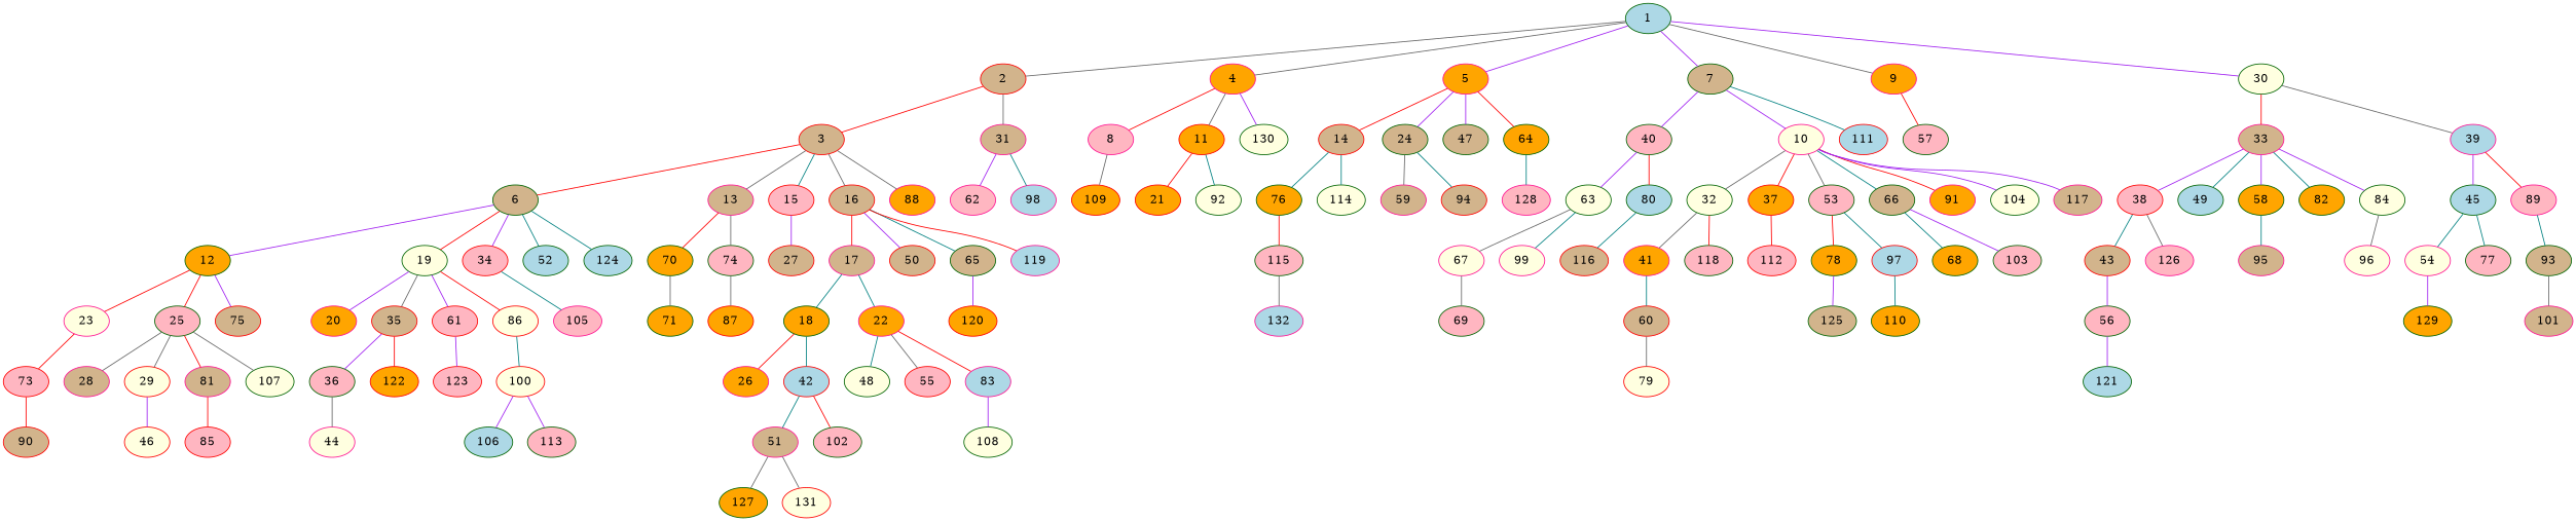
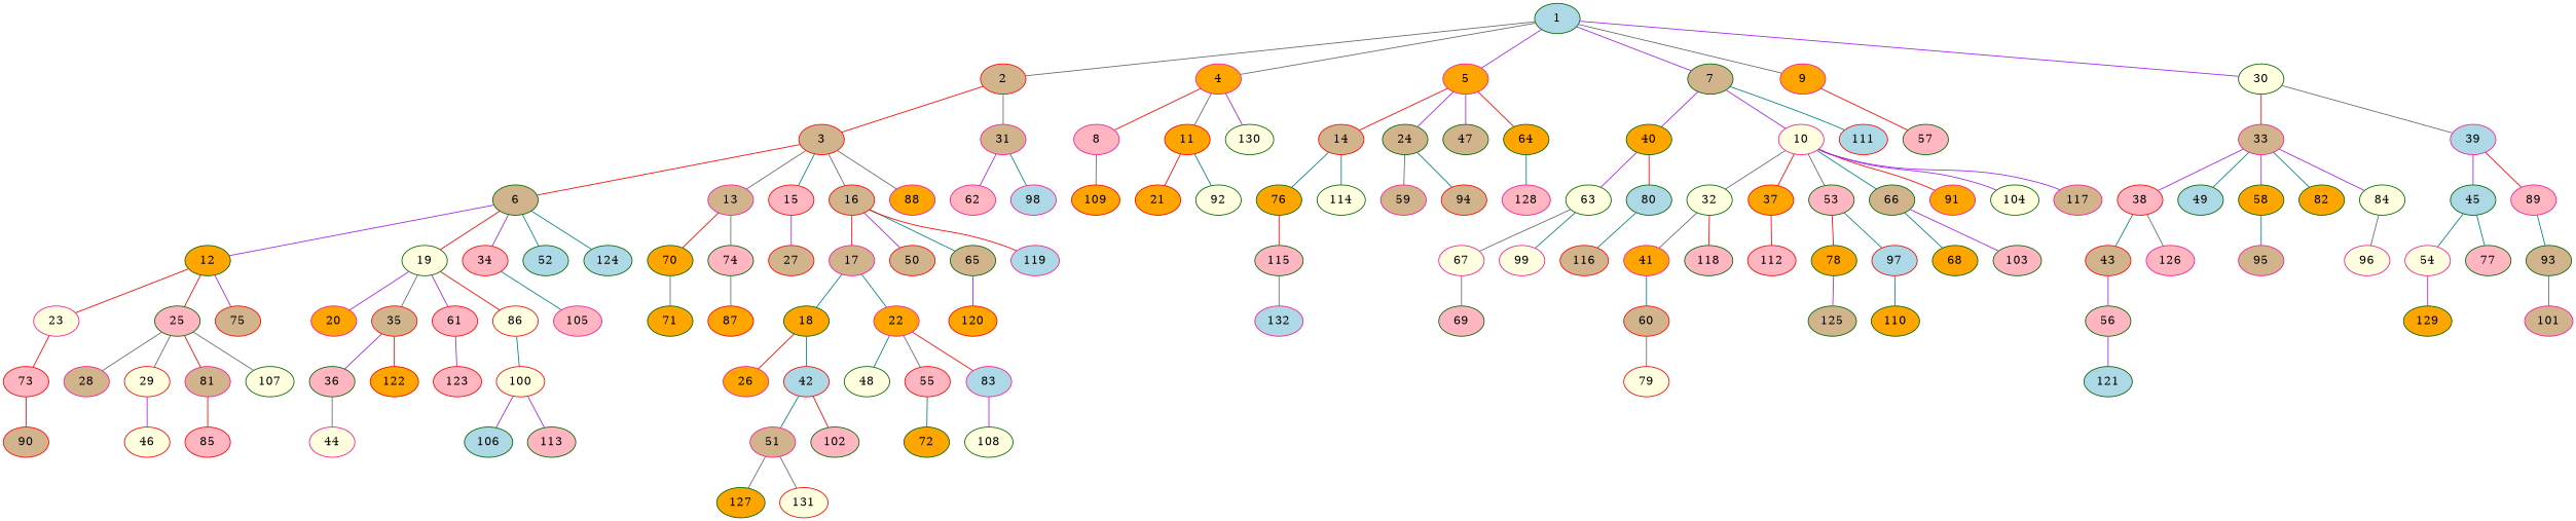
  graph {
    node [color=darkgreen fillcolor=tan style=filled]
    edge [color=purple]
    1 [fillcolor=lightblue]
    2 [color=red]
    4 [color=deeppink fillcolor=orange]
    5 [color=deeppink fillcolor=orange]
    7
    9 [color=deeppink fillcolor=orange]
    30 [fillcolor=lightyellow]
    3 [color=red]
    31 [color=deeppink]
    8 [color=deeppink fillcolor=lightpink]
    11 [color=red fillcolor=orange]
    130 [fillcolor=lightyellow]
    14 [color=red]
    24
    47
    64 [fillcolor=orange]
-   40 [fillcolor=lightpink]
+   40 [fillcolor=orange]
    10 [color=deeppink fillcolor=lightyellow]
    111 [color=red fillcolor=lightblue]
    57 [fillcolor=lightpink]
    33 [color=deeppink]
    39 [color=deeppink fillcolor=lightblue]
    63 [fillcolor=lightyellow]
    80 [fillcolor=lightblue]
    6
    13 [color=deeppink]
    15 [color=red fillcolor=lightpink]
    16 [color=red]
    88 [color=deeppink fillcolor=orange]
    62 [color=deeppink fillcolor=lightpink]
    98 [color=deeppink fillcolor=lightblue]
    12 [fillcolor=orange]
    19 [fillcolor=lightyellow]
    34 [color=red fillcolor=lightpink]
    52 [fillcolor=lightblue]
    124 [fillcolor=lightblue]
    70 [fillcolor=orange]
    74 [fillcolor=lightpink]
    27 [color=red]
    17 [color=deeppink]
    50 [color=red]
    65
    119 [color=deeppink fillcolor=lightblue]
    109 [color=red fillcolor=orange]
    21 [color=red fillcolor=orange]
    92 [fillcolor=lightyellow]
    76 [fillcolor=orange]
    114 [fillcolor=lightyellow]
    59 [color=deeppink]
    94 [color=red]
    128 [color=deeppink fillcolor=lightpink]
    23 [color=deeppink fillcolor=lightyellow]
    25 [fillcolor=lightpink]
    75 [color=red]
    20 [color=deeppink fillcolor=orange]
    35 [color=red]
    61 [color=red fillcolor=lightpink]
    86 [color=red fillcolor=lightyellow]
    105 [color=deeppink fillcolor=lightpink]
    32 [fillcolor=lightyellow]
    37 [color=red fillcolor=orange]
    53 [fillcolor=lightpink]
    66
    91 [color=deeppink fillcolor=orange]
    104 [fillcolor=lightyellow]
    117 [color=deeppink]
    41 [color=deeppink fillcolor=orange]
    118 [fillcolor=lightpink]
    112 [color=red fillcolor=lightpink]
    78 [fillcolor=orange]
    97 [color=red fillcolor=lightblue]
    68 [fillcolor=orange]
    103 [fillcolor=lightpink]
    73 [color=red fillcolor=lightpink]
    28 [color=deeppink]
    29 [color=red fillcolor=lightyellow]
    81 [color=deeppink]
    107 [fillcolor=lightyellow]
    71 [fillcolor=orange]
    87 [color=red fillcolor=orange]
    115 [fillcolor=lightpink]
    18 [fillcolor=orange]
    22 [color=deeppink fillcolor=orange]
    120 [color=red fillcolor=orange]
    26 [color=deeppink fillcolor=orange]
    42 [color=red fillcolor=lightblue]
    48 [fillcolor=lightyellow]
    55 [color=red fillcolor=lightpink]
    83 [color=deeppink fillcolor=lightblue]
    51 [color=deeppink]
    102 [fillcolor=lightpink]
    36 [fillcolor=lightpink]
    122 [color=red fillcolor=orange]
    123 [color=red fillcolor=lightpink]
    100 [color=red fillcolor=lightyellow]
+   72 [fillcolor=orange]
    108 [fillcolor=lightyellow]
    90 [color=red]
    46 [color=red fillcolor=lightyellow]
    85 [color=red fillcolor=lightpink]
    38 [color=red fillcolor=lightpink]
    49 [fillcolor=lightblue]
    58 [fillcolor=orange]
    82 [fillcolor=orange]
    84 [fillcolor=lightyellow]
    45 [fillcolor=lightblue]
    89 [color=deeppink fillcolor=lightpink]
    60 [color=red]
    43 [color=red]
    126 [color=deeppink fillcolor=lightpink]
    95 [color=deeppink]
    96 [color=deeppink fillcolor=lightyellow]
    44 [color=deeppink fillcolor=lightyellow]
    56 [fillcolor=lightpink]
    54 [color=deeppink fillcolor=lightyellow]
    77 [fillcolor=lightpink]
    93
    67 [color=deeppink fillcolor=lightyellow]
    99 [color=deeppink fillcolor=lightyellow]
    116 [color=red]
    79 [color=red fillcolor=lightyellow]
    127 [fillcolor=orange]
    131 [color=red fillcolor=lightyellow]
    121 [fillcolor=lightblue]
    129 [fillcolor=orange]
    125
    110 [fillcolor=orange]
    69 [fillcolor=lightpink]
    132 [color=deeppink fillcolor=lightblue]
    106 [fillcolor=lightblue]
    113 [fillcolor=lightpink]
    101 [color=deeppink]
    1 -- 2 [color=gray40]
    1 -- 4 [color=gray40]
    1 -- 5
    1 -- 7
    1 -- 9 [color=gray40]
    1 -- 30
    2 -- 3 [color=red]
    2 -- 31 [color=gray40]
    4 -- 8 [color=red]
    4 -- 11 [color=gray40]
    4 -- 130
    5 -- 14 [color=red]
    5 -- 24
    5 -- 47
    5 -- 64 [color=red]
    7 -- 40
    7 -- 10
    7 -- 111 [color=teal]
    9 -- 57 [color=red]
    30 -- 33 [color=red]
    30 -- 39 [color=gray40]
    3 -- 6 [color=red]
    3 -- 13 [color=gray40]
    3 -- 15 [color=teal]
    3 -- 16 [color=gray40]
    3 -- 88 [color=gray40]
    31 -- 62
    31 -- 98 [color=teal]
    8 -- 109 [color=gray40]
    11 -- 21 [color=red]
    11 -- 92 [color=teal]
    14 -- 76 [color=teal]
    14 -- 114 [color=teal]
    24 -- 59 [color=gray40]
    24 -- 94 [color=teal]
    64 -- 128 [color=teal]
    40 -- 63
    40 -- 80 [color=red]
    10 -- 32 [color=gray40]
    10 -- 37 [color=red]
    10 -- 53 [color=gray40]
    10 -- 66 [color=teal]
    10 -- 91 [color=red]
    10 -- 104
    10 -- 117
    33 -- 38
    33 -- 49 [color=teal]
    33 -- 58
    33 -- 82 [color=teal]
    33 -- 84
    39 -- 45
    39 -- 89 [color=red]
    63 -- 67 [color=gray40]
    63 -- 99 [color=teal]
    80 -- 116 [color=teal]
    6 -- 12
    6 -- 19 [color=red]
    6 -- 34
    6 -- 52 [color=teal]
    6 -- 124 [color=teal]
    13 -- 70 [color=red]
    13 -- 74 [color=gray40]
    15 -- 27
    16 -- 17 [color=red]
    16 -- 50
    16 -- 65 [color=teal]
    16 -- 119 [color=red]
    12 -- 23 [color=red]
    12 -- 25 [color=red]
    12 -- 75
    19 -- 20
    19 -- 35 [color=gray40]
    19 -- 61
    19 -- 86 [color=red]
    34 -- 105 [color=teal]
    70 -- 71 [color=gray40]
    74 -- 87 [color=gray40]
    17 -- 18 [color=teal]
    17 -- 22 [color=teal]
    65 -- 120
    76 -- 115 [color=red]
    23 -- 73 [color=red]
    25 -- 28 [color=gray40]
    25 -- 29 [color=gray40]
    25 -- 81 [color=red]
    25 -- 107 [color=gray40]
    35 -- 36
    35 -- 122 [color=red]
    61 -- 123
    86 -- 100 [color=teal]
    32 -- 41 [color=gray40]
    32 -- 118 [color=red]
    37 -- 112 [color=red]
    53 -- 78 [color=red]
    53 -- 97 [color=teal]
    66 -- 68 [color=teal]
    66 -- 103
    41 -- 60 [color=teal]
    78 -- 125
    97 -- 110 [color=teal]
    73 -- 90 [color=red]
    29 -- 46
    81 -- 85 [color=red]
    115 -- 132 [color=gray40]
    18 -- 26 [color=red]
    18 -- 42 [color=teal]
    22 -- 48 [color=teal]
    22 -- 55 [color=gray40]
    22 -- 83 [color=red]
    42 -- 51 [color=teal]
    42 -- 102 [color=red]
+   55 -- 72 [color=teal]
    83 -- 108
    51 -- 127 [color=gray40]
    51 -- 131 [color=gray40]
    36 -- 44 [color=gray40]
    100 -- 106
    100 -- 113
    38 -- 43 [color=teal]
    38 -- 126 [color=gray40]
    58 -- 95 [color=teal]
    84 -- 96 [color=gray40]
    45 -- 54 [color=teal]
    45 -- 77 [color=teal]
    89 -- 93 [color=teal]
    60 -- 79 [color=gray40]
    43 -- 56
    56 -- 121
    54 -- 129
    93 -- 101 [color=gray40]
    67 -- 69 [color=gray40]
  }
